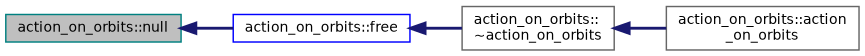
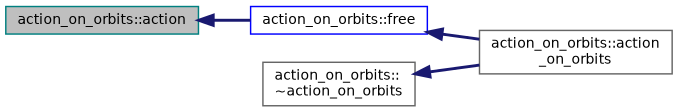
  digraph {
    rankdir=LR
    node [color=gray40 fillcolor=white fontname=Helvetica fontsize=10 shape=record style=filled]
    edge [color=midnightblue dir=back fontname=Helvetica fontsize=10 labelfontname=Helvetica labelfontsize=10 style=bold]
-   n1 [color=teal fillcolor=grey75 fontcolor=black height=0.2 label="action_on_orbits::null" width=0.4]
+   n1 [color=teal fillcolor=grey75 fontcolor=black height=0.2 label="action_on_orbits::action" width=0.4]
    n2 [color=blue height=0.2 label="action_on_orbits::free" width=0.4]
    n3 [height=0.2 label="action_on_orbits::action\l_on_orbits" width=0.4]
    n4 [height=0.2 label="action_on_orbits::\l~action_on_orbits" width=0.4]
    n1 -> n2
-   n2 -> n4
+   n2 -> n3
    n4 -> n3
  }
